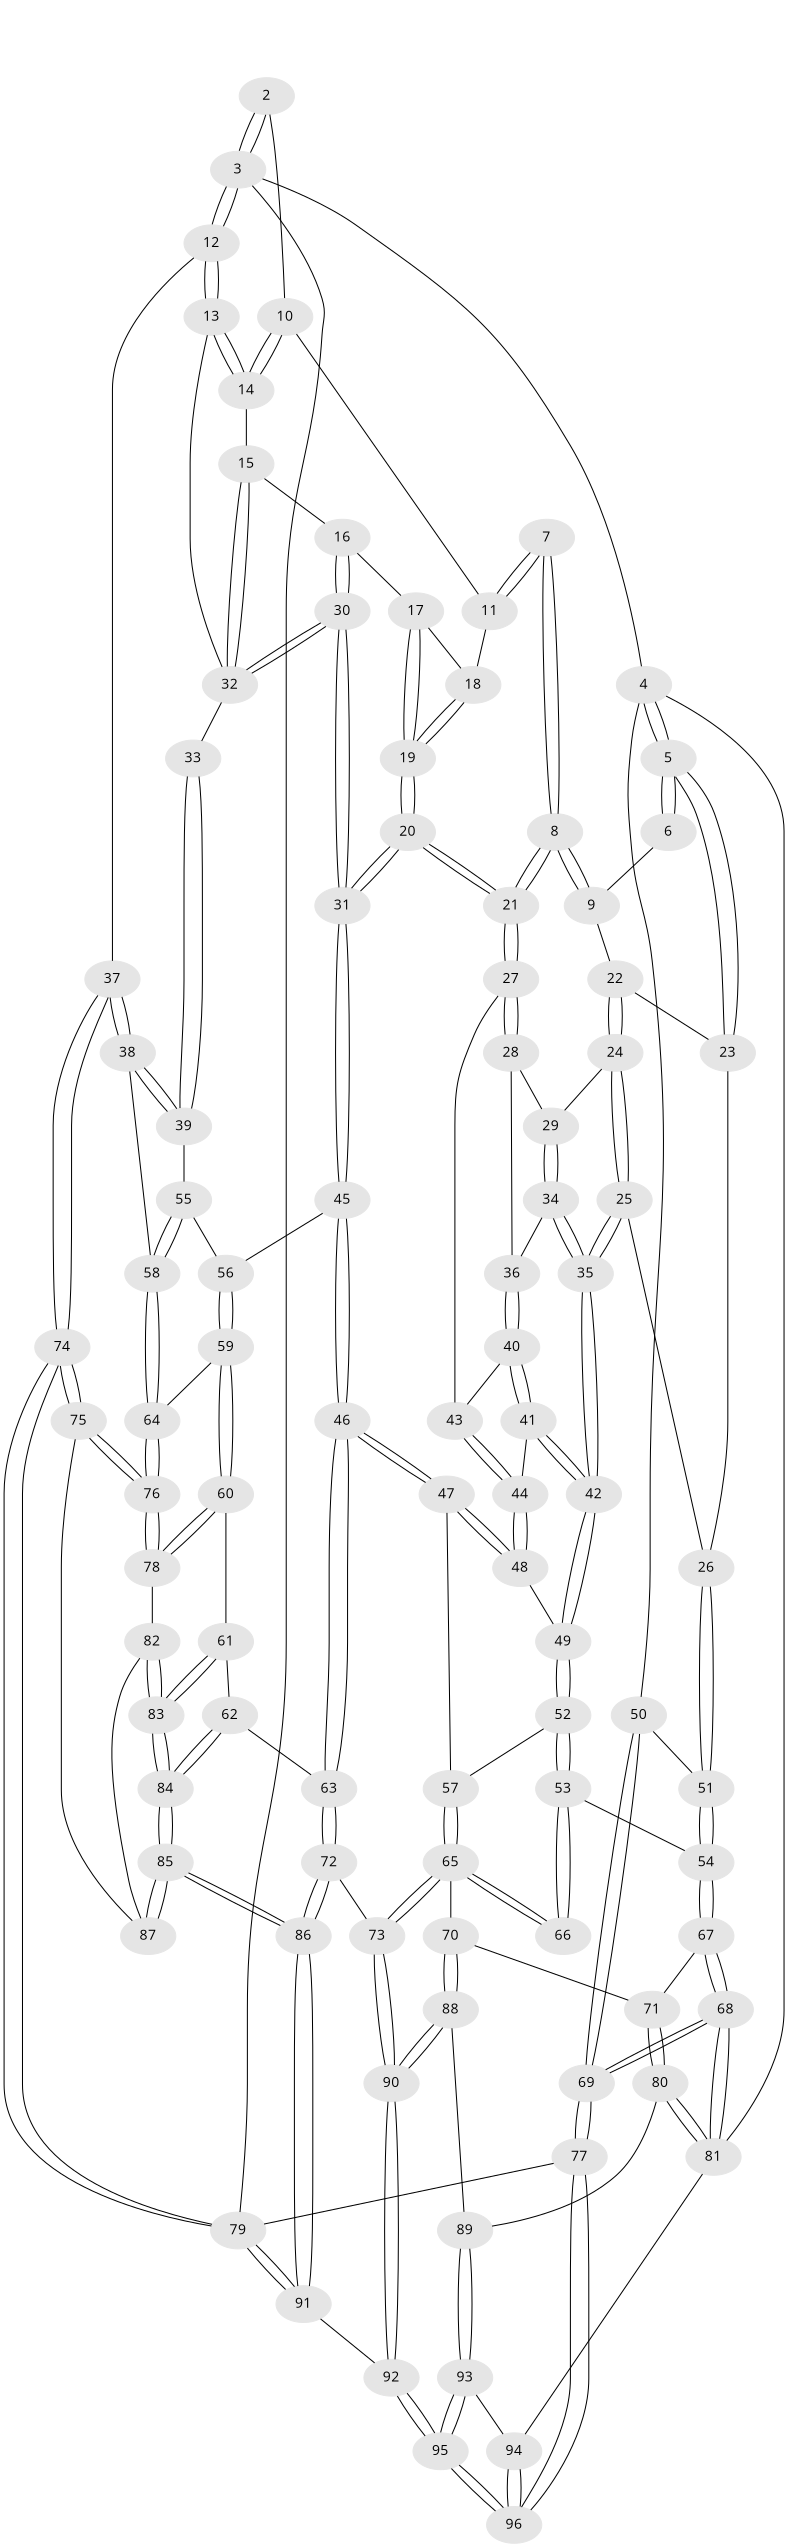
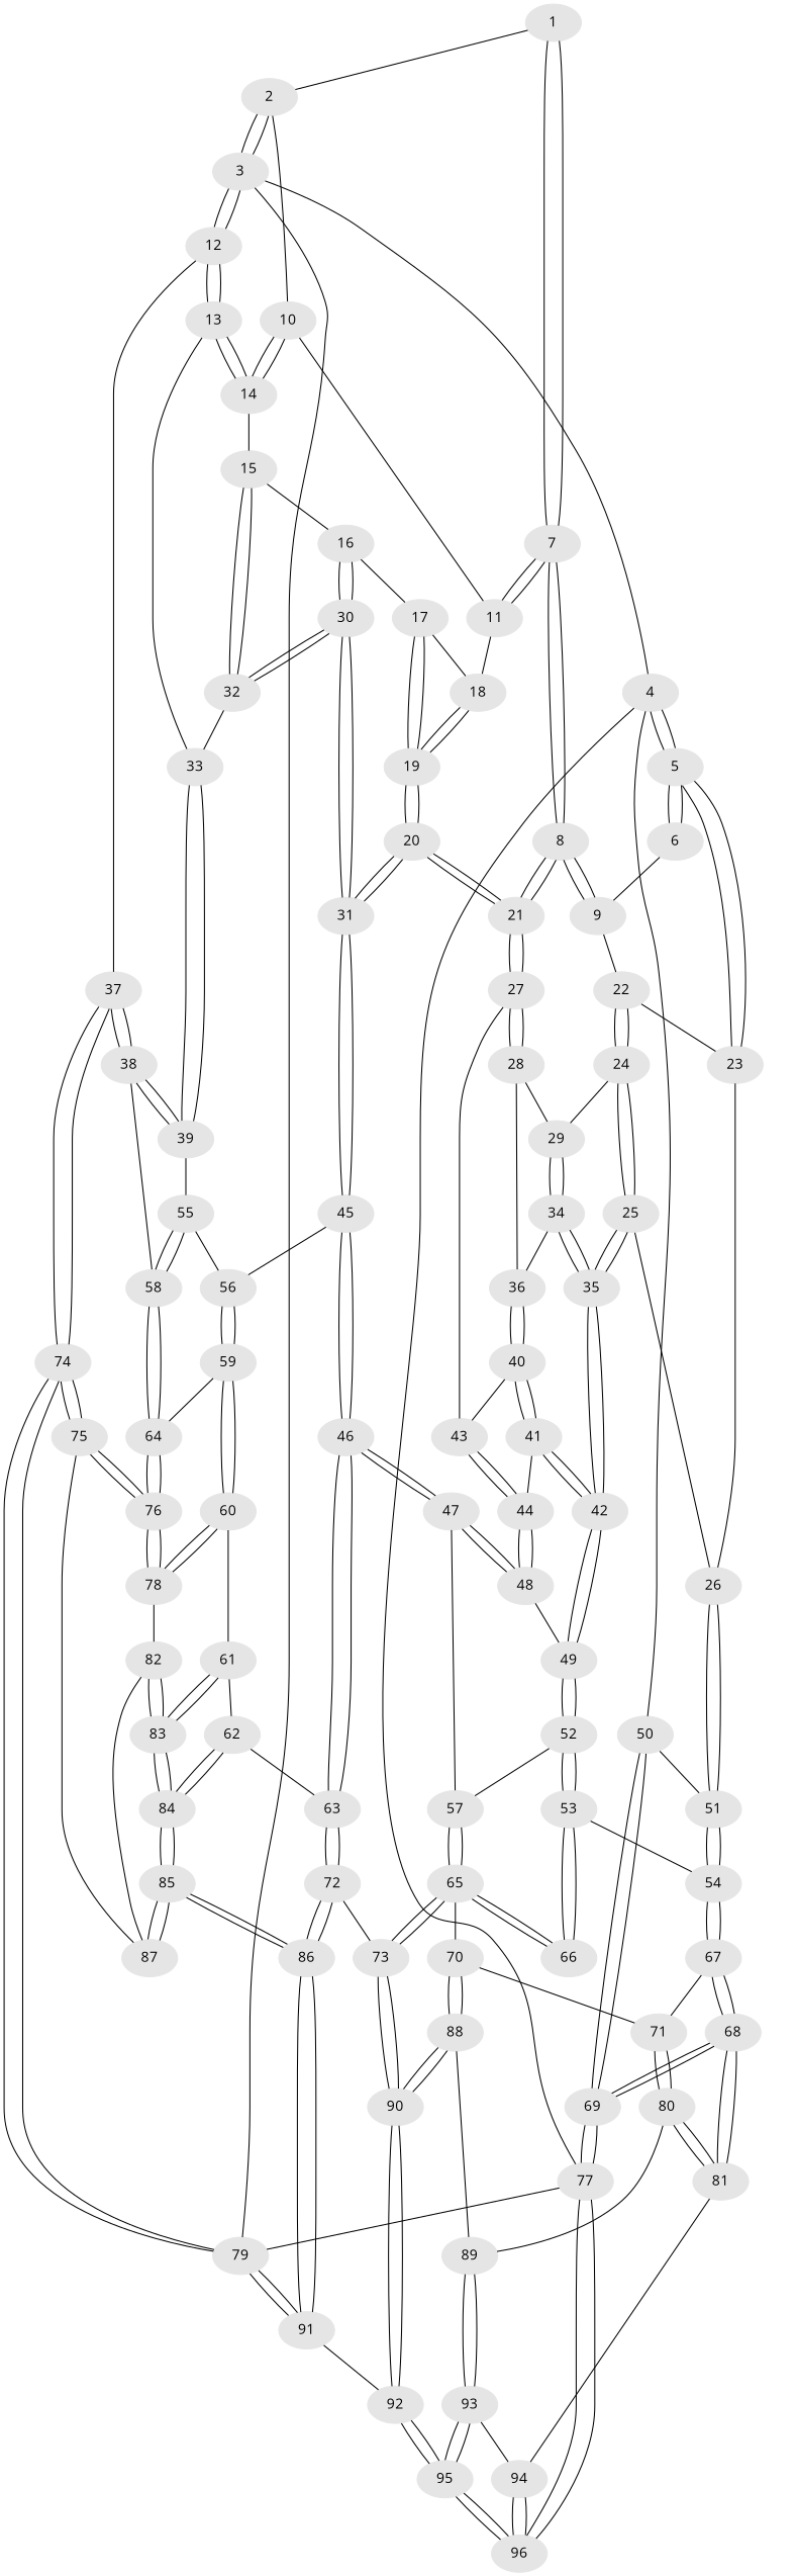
  graph {
    fontname="Open Sans"
    node [color=gray90 fontname="Open Sans" style=filled]
    edge [fontname="Open Sans"]
+   1
    2
    7
    3
    10
    8
    11
    4
    12
    79
    14
    5
    50
    77
    13
    37
    91
    6
    23
    51
    69
    96
    9
    26
    22
    21
    18
    27
    24
    15
    19
    33
    38
    74
    39
    16
    32
    17
    30
    31
    20
    45
    28
    43
    25
    29
    35
    34
    42
    54
    36
    44
    40
    46
    56
    55
    49
    41
    58
    75
    64
    48
    52
    47
    63
    59
    57
    72
    65
    53
    67
    66
    68
    71
    60
    73
    70
    76
    61
    78
    62
    83
    82
    84
    85
    86
    90
    88
    81
    80
    94
    89
    92
    87
    93
    95
+   1 -- 2
+   1 -- 7
+   1 -- 7
    2 -- 3
    2 -- 3
    2 -- 10
    7 -- 8
    7 -- 8
    7 -- 11
    7 -- 11
    3 -- 4
    3 -- 12
    3 -- 12
    3 -- 79
    10 -- 11
    10 -- 14
    10 -- 14
    8 -- 9
    8 -- 9
    8 -- 21
    8 -- 21
    11 -- 18
    4 -- 5
    4 -- 5
    4 -- 50
-   4 -- 81
+   4 -- 77
    12 -- 13
    12 -- 13
    12 -- 37
    79 -- 91
    79 -- 91
    14 -- 15
    5 -- 6
    5 -- 6
    5 -- 23
    5 -- 23
    50 -- 51
    50 -- 69
    50 -- 69
    77 -- 79
    77 -- 96
    77 -- 96
    13 -- 14
    13 -- 14
-   13 -- 32
+   13 -- 33
    37 -- 38
    37 -- 38
    37 -- 74
    37 -- 74
    91 -- 92
    6 -- 9
    23 -- 26
    51 -- 54
    51 -- 54
    69 -- 77
    69 -- 77
    9 -- 22
    26 -- 51
    26 -- 51
    22 -- 23
    22 -- 24
    22 -- 24
    21 -- 27
    21 -- 27
    18 -- 19
    18 -- 19
    27 -- 28
    27 -- 28
    27 -- 43
    24 -- 25
    24 -- 25
    24 -- 29
    15 -- 16
    15 -- 32
    15 -- 32
    19 -- 20
    19 -- 20
    33 -- 39
    33 -- 39
    38 -- 39
    38 -- 39
    38 -- 58
    74 -- 79
    74 -- 79
    74 -- 75
    74 -- 75
    39 -- 55
    16 -- 17
    16 -- 30
    16 -- 30
    32 -- 33
    17 -- 18
    17 -- 19
    17 -- 19
    30 -- 32
    30 -- 32
    30 -- 31
    30 -- 31
    31 -- 45
    31 -- 45
    20 -- 21
    20 -- 21
    20 -- 31
    20 -- 31
    45 -- 46
    45 -- 46
    45 -- 56
    28 -- 29
    28 -- 36
    43 -- 44
    43 -- 44
    25 -- 26
    25 -- 35
    25 -- 35
    29 -- 34
    29 -- 34
    35 -- 42
    35 -- 42
    34 -- 35
    34 -- 35
    34 -- 36
    42 -- 49
    42 -- 49
    54 -- 67
    54 -- 67
    36 -- 40
    36 -- 40
    44 -- 48
    44 -- 48
    40 -- 43
    40 -- 41
    40 -- 41
    46 -- 47
    46 -- 47
    46 -- 63
    46 -- 63
    56 -- 59
    56 -- 59
    55 -- 56
    55 -- 58
    55 -- 58
    49 -- 52
    49 -- 52
    41 -- 42
    41 -- 42
    41 -- 44
    58 -- 64
    58 -- 64
    75 -- 76
    75 -- 76
    75 -- 87
    64 -- 76
    64 -- 76
    48 -- 49
    52 -- 57
    52 -- 53
    52 -- 53
    47 -- 48
    47 -- 48
    47 -- 57
    63 -- 72
    63 -- 72
    59 -- 64
    59 -- 60
    59 -- 60
    57 -- 65
    57 -- 65
    72 -- 73
    72 -- 86
    72 -- 86
    65 -- 66
    65 -- 66
    65 -- 73
    65 -- 73
    65 -- 70
    53 -- 54
    53 -- 66
    53 -- 66
    67 -- 68
    67 -- 68
    67 -- 71
    68 -- 69
    68 -- 69
    68 -- 81
    68 -- 81
    71 -- 80
    71 -- 80
    60 -- 61
    60 -- 78
    60 -- 78
    73 -- 90
    73 -- 90
    70 -- 71
    70 -- 88
    70 -- 88
    76 -- 78
    76 -- 78
    61 -- 62
    61 -- 83
    61 -- 83
    78 -- 82
    62 -- 63
    62 -- 84
    62 -- 84
    83 -- 84
    83 -- 84
    82 -- 83
    82 -- 83
    82 -- 87
    84 -- 85
    84 -- 85
    85 -- 86
    85 -- 86
    85 -- 87
    85 -- 87
    86 -- 91
    86 -- 91
    90 -- 92
    90 -- 92
    88 -- 90
    88 -- 90
    88 -- 89
    81 -- 94
    80 -- 81
    80 -- 81
    80 -- 89
    94 -- 96
    94 -- 96
    89 -- 93
    89 -- 93
    92 -- 95
    92 -- 95
    93 -- 94
    93 -- 95
    93 -- 95
    95 -- 96
    95 -- 96
  }
